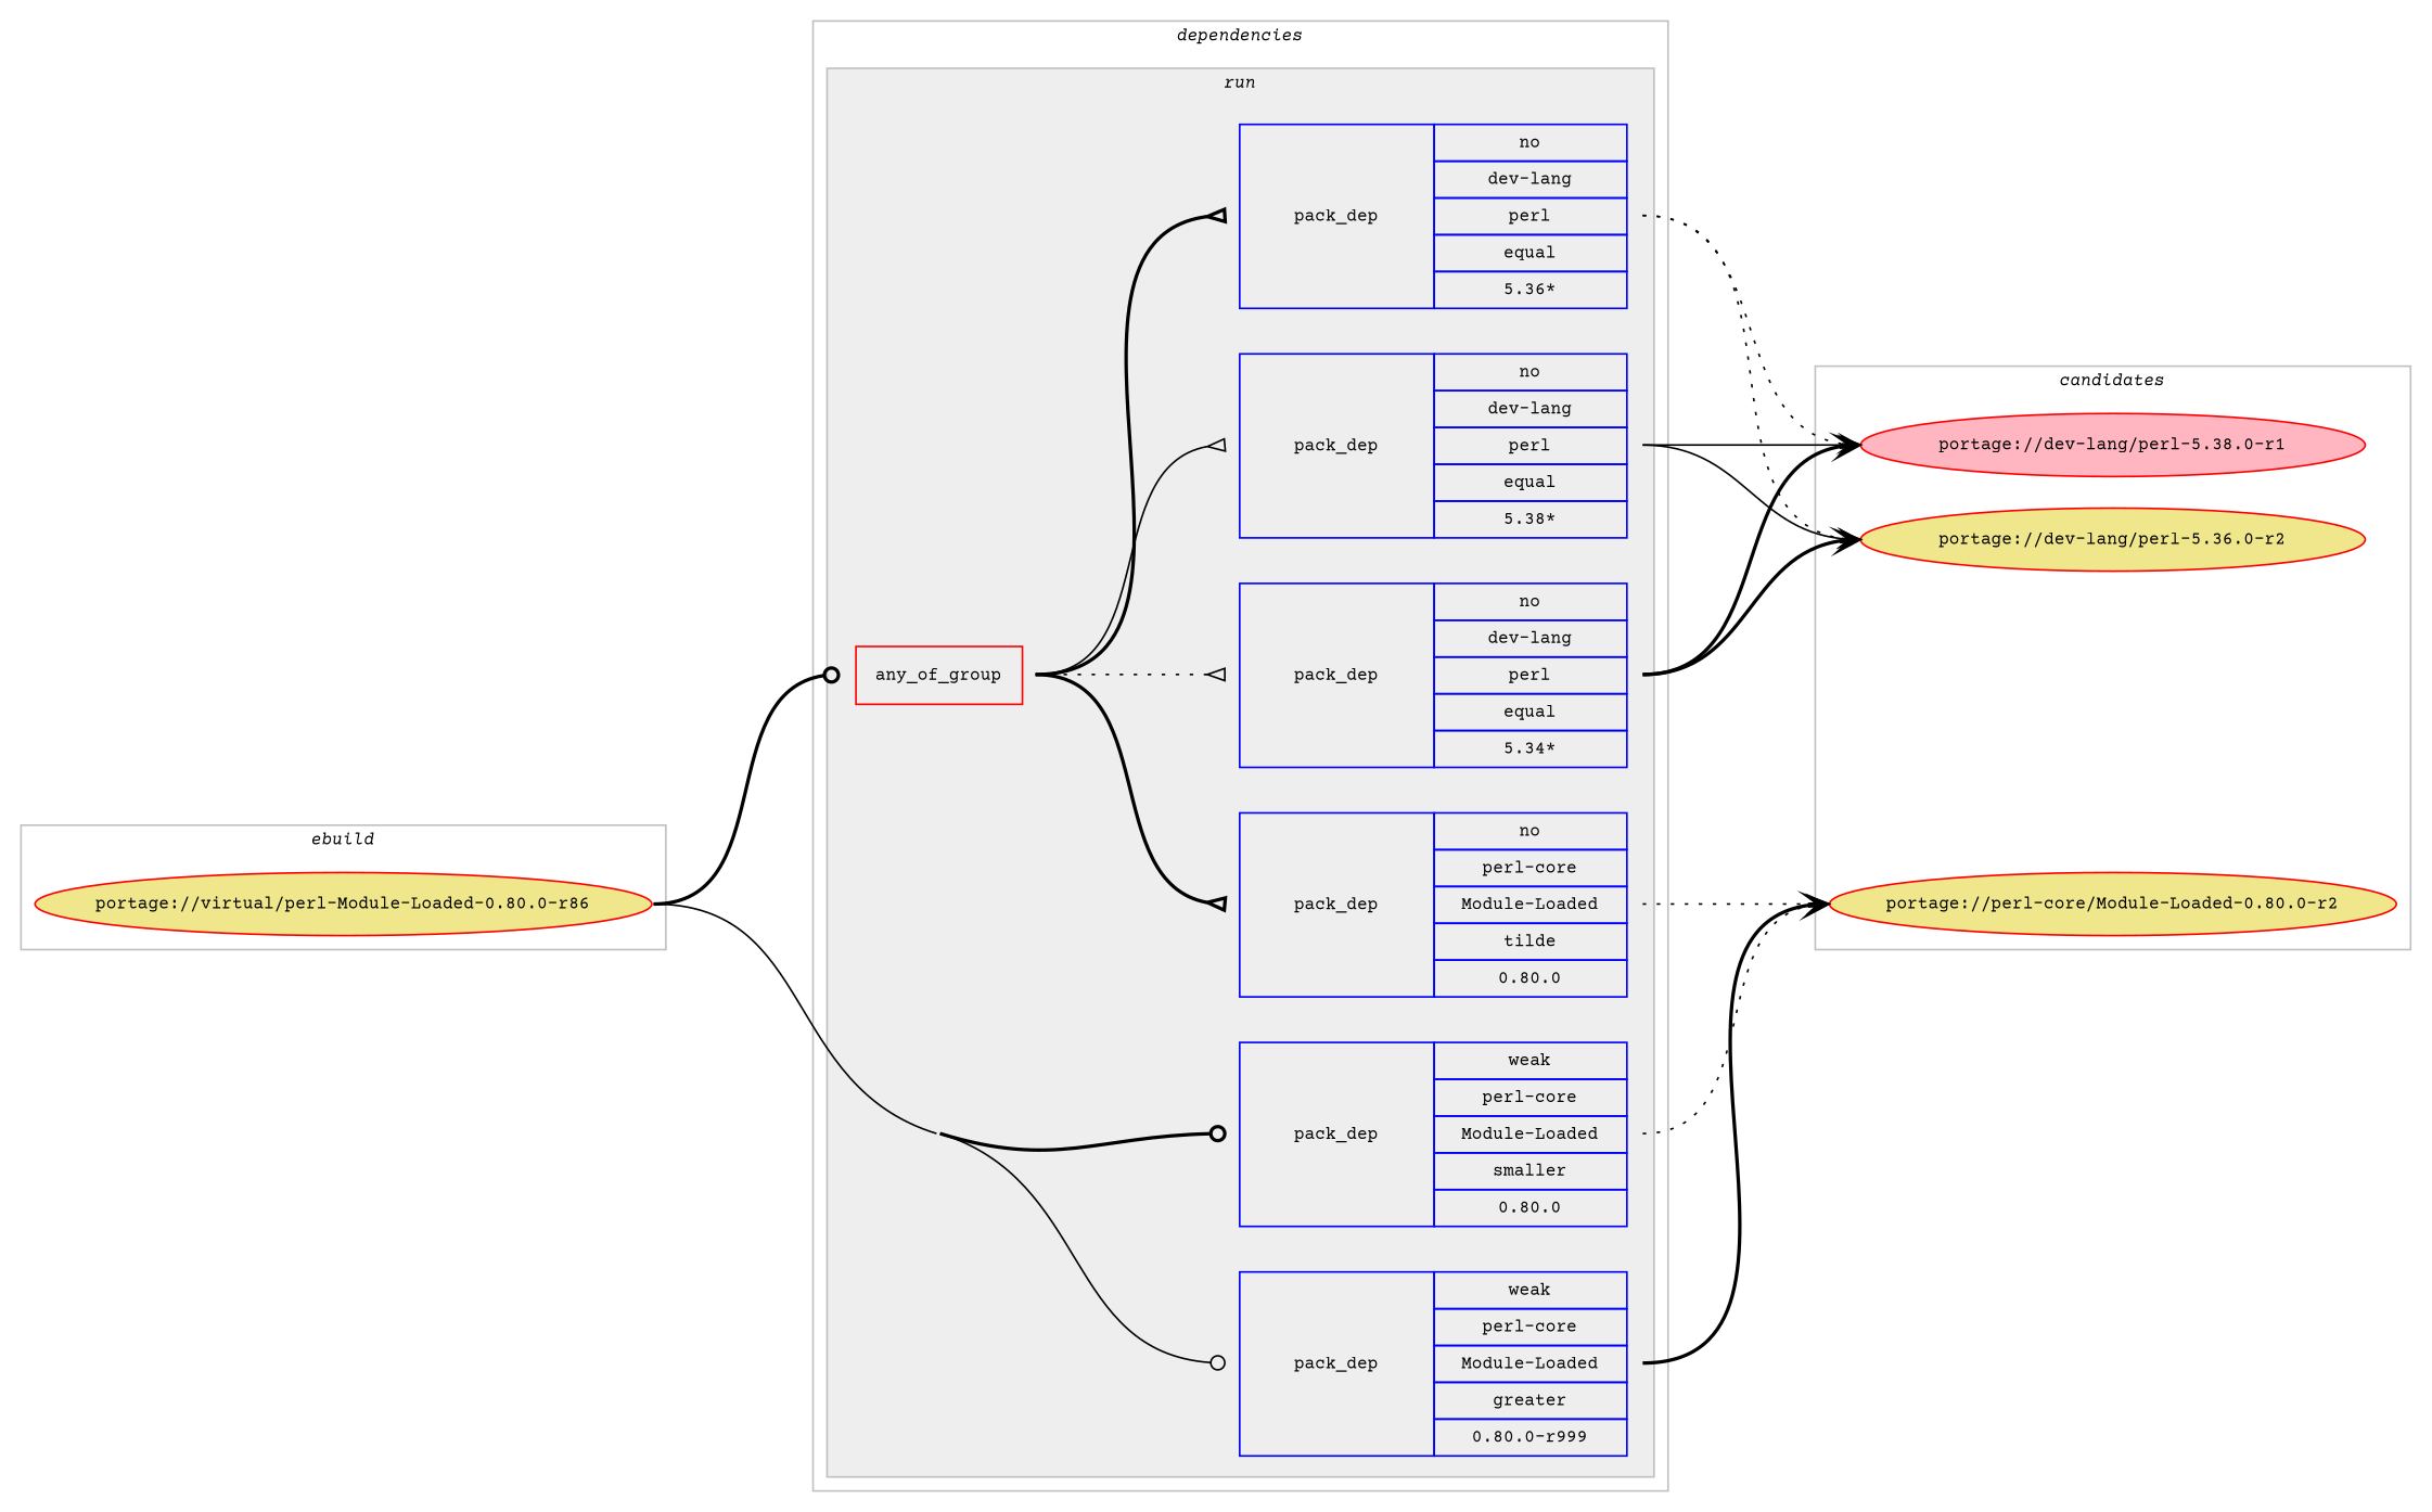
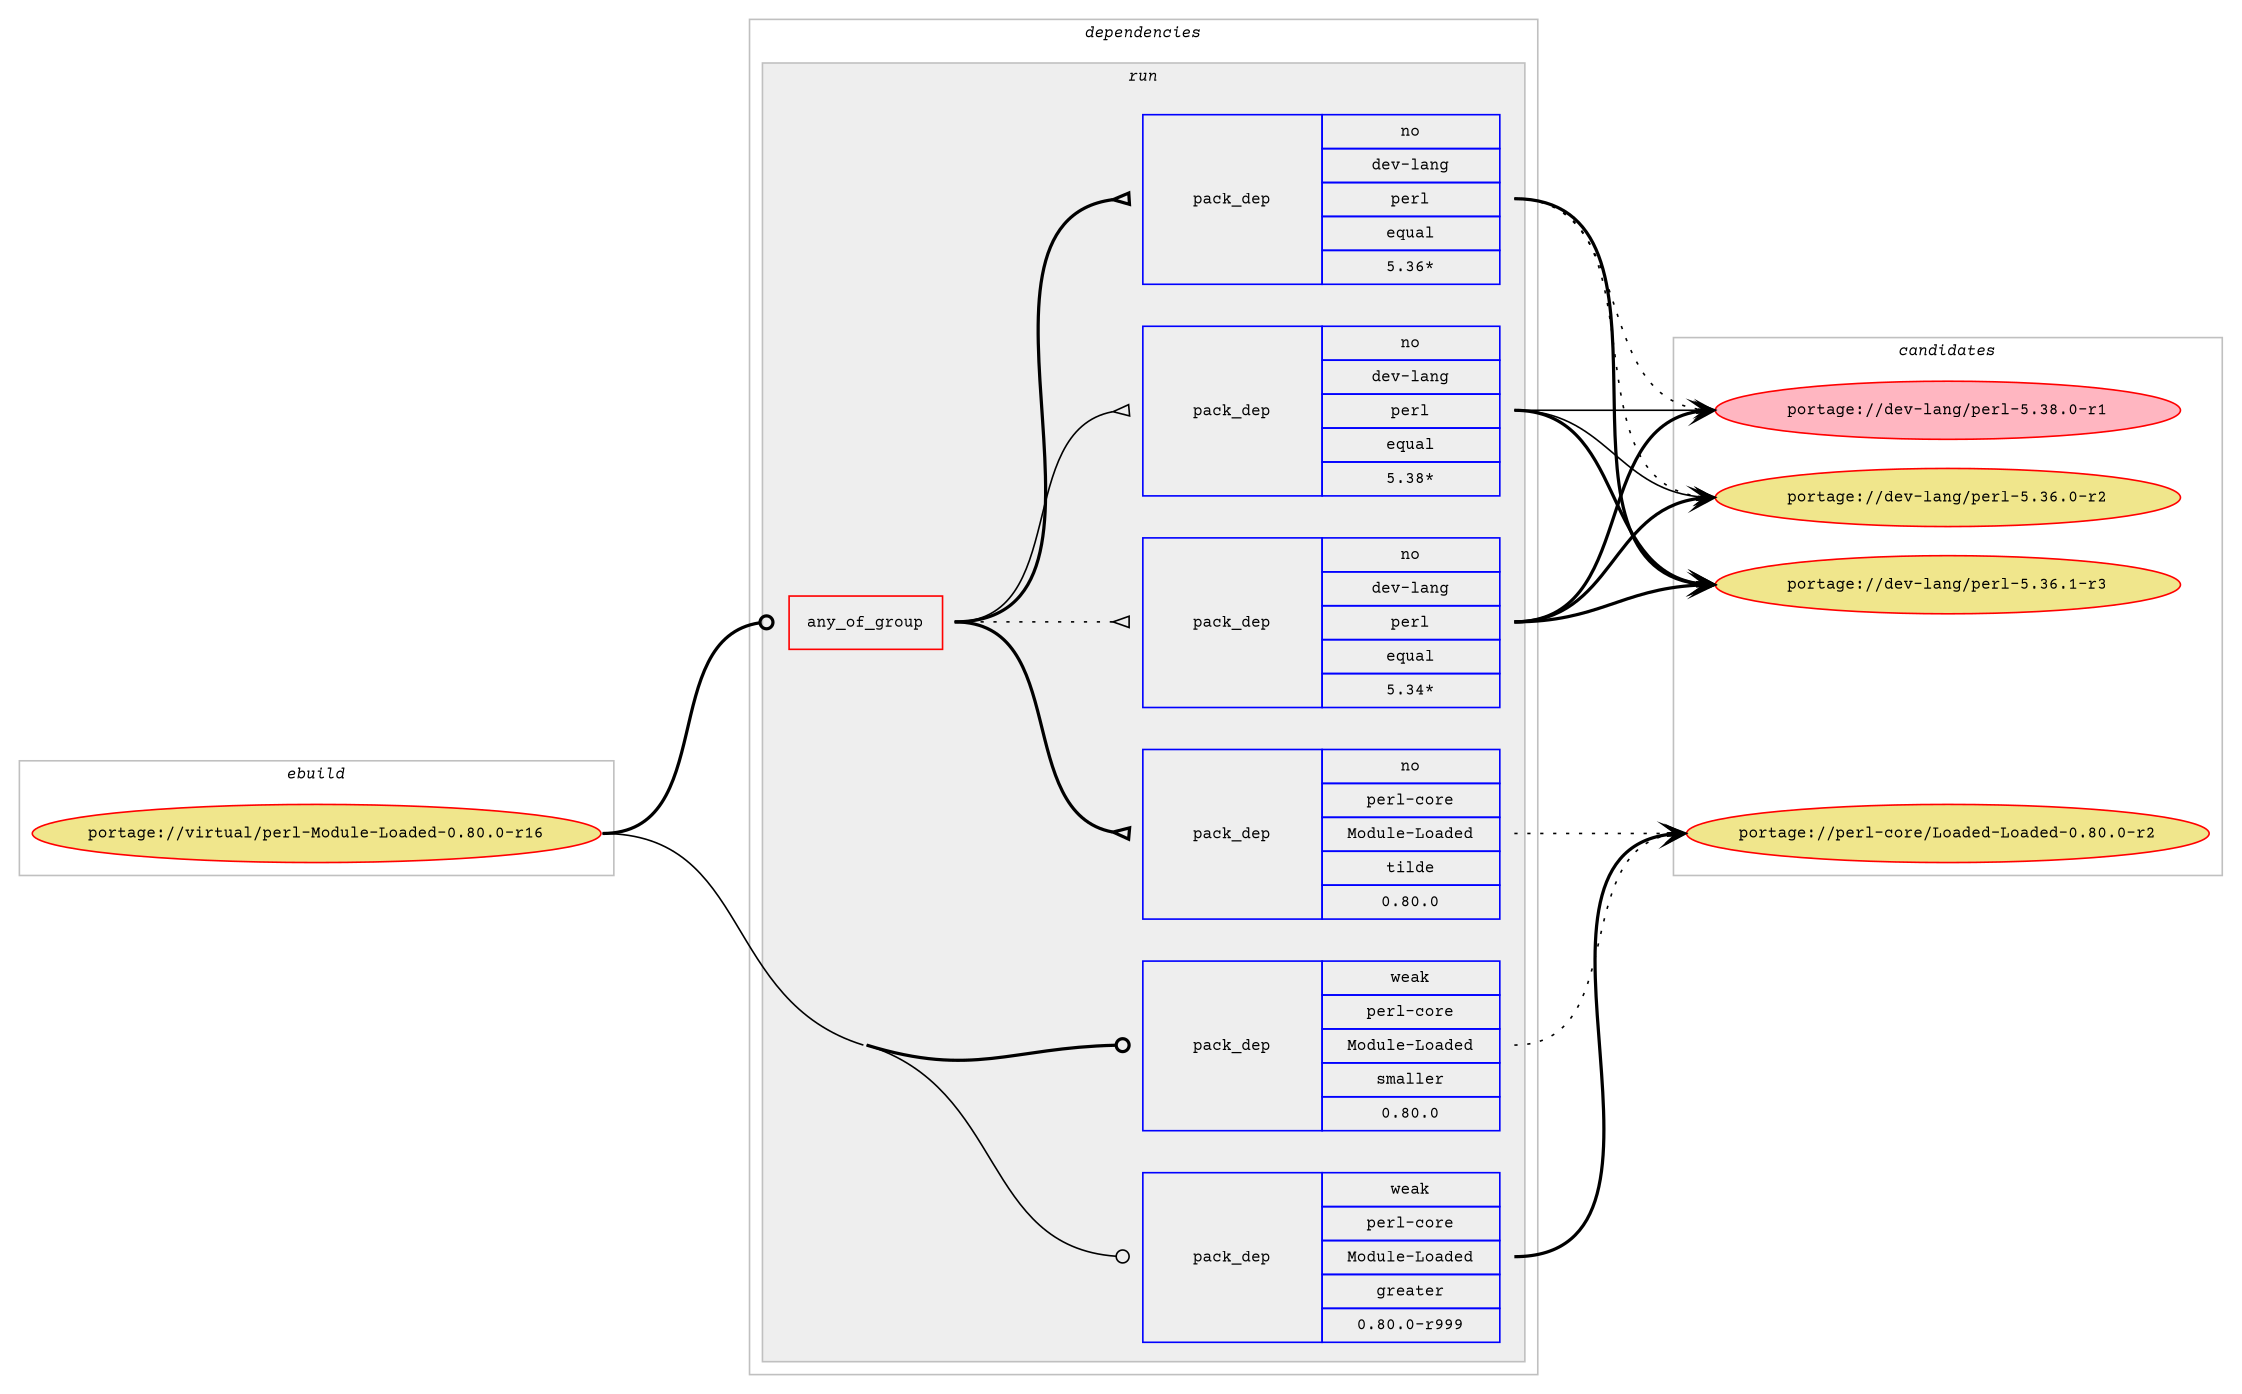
  digraph {
    compound=true
    concentrate=true
    fontname="Courier Prime"
    fontsize=10
    newrank=true
    rankdir=LR
    ranksep=1.5
    node [color=red fontname="Courier Prime" fontsize=10 shape=none]
    edge [arrowhead=vee fontname="Courier Prime" headport=w style=bold tailport=e weight=100]
-   n1 [fillcolor=khaki label="portage://virtual/perl-Module-Loaded-0.80.0-r86" style=filled width=4 shape=""]
+   n1 [fillcolor=khaki label="portage://virtual/perl-Module-Loaded-0.80.0-r16" style=filled width=4 shape=""]
    n2 [color=blue label=<<TABLE BORDER="0" CELLBORDER="1" CELLSPACING="0" CELLPADDING="4" WIDTH="220"><TR><TD ROWSPAN="6" CELLPADDING="30">pack_dep</TD></TR><TR><TD WIDTH="110">no</TD></TR><TR><TD>dev-lang</TD></TR><TR><TD>perl</TD></TR><TR><TD>equal</TD></TR><TR><TD>5.38*</TD></TR></TABLE>>]
    n3 [color=blue label=<<TABLE BORDER="0" CELLBORDER="1" CELLSPACING="0" CELLPADDING="4" WIDTH="220"><TR><TD ROWSPAN="6" CELLPADDING="30">pack_dep</TD></TR><TR><TD WIDTH="110">no</TD></TR><TR><TD>dev-lang</TD></TR><TR><TD>perl</TD></TR><TR><TD>equal</TD></TR><TR><TD>5.36*</TD></TR></TABLE>>]
    n4 [color=blue label=<<TABLE BORDER="0" CELLBORDER="1" CELLSPACING="0" CELLPADDING="4" WIDTH="220"><TR><TD ROWSPAN="6" CELLPADDING="30">pack_dep</TD></TR><TR><TD WIDTH="110">no</TD></TR><TR><TD>dev-lang</TD></TR><TR><TD>perl</TD></TR><TR><TD>equal</TD></TR><TR><TD>5.34*</TD></TR></TABLE>>]
    n5 [color=blue label=<<TABLE BORDER="0" CELLBORDER="1" CELLSPACING="0" CELLPADDING="4" WIDTH="220"><TR><TD ROWSPAN="6" CELLPADDING="30">pack_dep</TD></TR><TR><TD WIDTH="110">no</TD></TR><TR><TD>perl-core</TD></TR><TR><TD>Module-Loaded</TD></TR><TR><TD>tilde</TD></TR><TR><TD>0.80.0</TD></TR></TABLE>>]
    n6 [label=<<TABLE BORDER="0" CELLBORDER="1" CELLSPACING="0" CELLPADDING="4"><TR><TD CELLPADDING="10">any_of_group</TD></TR></TABLE>>]
    n7 [color=blue label=<<TABLE BORDER="0" CELLBORDER="1" CELLSPACING="0" CELLPADDING="4" WIDTH="220"><TR><TD ROWSPAN="6" CELLPADDING="30">pack_dep</TD></TR><TR><TD WIDTH="110">weak</TD></TR><TR><TD>perl-core</TD></TR><TR><TD>Module-Loaded</TD></TR><TR><TD>greater</TD></TR><TR><TD>0.80.0-r999</TD></TR></TABLE>>]
    n8 [color=blue label=<<TABLE BORDER="0" CELLBORDER="1" CELLSPACING="0" CELLPADDING="4" WIDTH="220"><TR><TD ROWSPAN="6" CELLPADDING="30">pack_dep</TD></TR><TR><TD WIDTH="110">weak</TD></TR><TR><TD>perl-core</TD></TR><TR><TD>Module-Loaded</TD></TR><TR><TD>smaller</TD></TR><TR><TD>0.80.0</TD></TR></TABLE>>]
    n9 [fillcolor=khaki label="portage://dev-lang/perl-5.36.0-r2" style=filled width=4 shape=""]
+   n10 [fillcolor=khaki label="portage://dev-lang/perl-5.36.1-r3" style=filled width=4 shape=""]
    n11 [fillcolor=lightpink label="portage://dev-lang/perl-5.38.0-r1" style=filled width=4 shape=""]
-   n12 [fillcolor=khaki label="portage://perl-core/Module-Loaded-0.80.0-r2" style=filled width=4 shape=""]
+   n12 [fillcolor=khaki label="portage://perl-core/Loaded-Loaded-0.80.0-r2" style=filled width=4 shape=""]
    subgraph cluster_1 {
      color=gray
      label=<<i>ebuild</i>>
      rank=same
      n1
    }
    subgraph cluster_2 {
      color=gray
      label=<<i>dependencies</i>>
      subgraph cluster_3 {
        color=gray
        fillcolor="#eeeeee"
        label=<<i>compile</i>>
        style=filled
      }
      subgraph cluster_4 {
        color=gray
        fillcolor="#eeeeee"
        label=<<i>compile and run</i>>
        style=filled
      }
      subgraph cluster_5 {
        color=gray
        fillcolor="#eeeeee"
        label=<<i>run</i>>
        style=filled
        subgraph sub_6 {
          color=gray
          fillcolor="#eeeeee"
          label=<<i>run</i>>
          style=filled
          n6
          subgraph sub_7 {
            color=gray
            fillcolor="#eeeeee"
            label=<<i>run</i>>
            style=filled
            n2
          }
          subgraph sub_8 {
            color=gray
            fillcolor="#eeeeee"
            label=<<i>run</i>>
            style=filled
            n3
          }
          subgraph sub_9 {
            color=gray
            fillcolor="#eeeeee"
            label=<<i>run</i>>
            style=filled
            n4
          }
          subgraph sub_10 {
            color=gray
            fillcolor="#eeeeee"
            label=<<i>run</i>>
            style=filled
            n5
          }
        }
        subgraph sub_11 {
          color=gray
          fillcolor="#eeeeee"
          label=<<i>run</i>>
          style=filled
          n7
        }
        subgraph sub_12 {
          color=gray
          fillcolor="#eeeeee"
          label=<<i>run</i>>
          style=filled
          n8
        }
      }
    }
    subgraph cluster_13 {
      color=gray
      label=<<i>candidates</i>>
      rank=same
      subgraph sub_14 {
        color=black
        label=<<i>candidates</i>>
        nodesep=1
        rank=same
        n9
+       n10
        n11
      }
      subgraph sub_15 {
        color=black
        label=<<i>candidates</i>>
        nodesep=1
        rank=same
        n12
      }
      subgraph sub_16 {
        color=black
        label=<<i>candidates</i>>
        nodesep=1
        rank=same
        n9
+       n10
        n11
      }
      subgraph sub_17 {
        color=black
        label=<<i>candidates</i>>
        nodesep=1
        rank=same
        n9
+       n10
        n11
      }
      subgraph sub_18 {
        color=black
        label=<<i>candidates</i>>
        nodesep=1
        rank=same
        n12
      }
      subgraph sub_19 {
        color=black
        label=<<i>candidates</i>>
        nodesep=1
        rank=same
        n12
      }
    }
    n1 -> n6 [arrowhead=odot weight=20]
    n1 -> n7 [arrowhead=odot style=solid weight=20]
    n1 -> n8 [arrowhead=odot weight=20]
    n2 -> n9 [style=solid]
+   n2 -> n10
    n2 -> n11 [style=solid]
    n3 -> n9 [style=dotted]
+   n3 -> n10
    n3 -> n11 [style=dotted]
    n4 -> n9
+   n4 -> n10
    n4 -> n11
    n5 -> n12 [style=dotted]
    n6 -> n2 [arrowhead=oinv style=solid weight=20]
    n6 -> n3 [arrowhead=oinv weight=20]
    n6 -> n4 [arrowhead=oinv style=dotted weight=20]
    n6 -> n5 [arrowhead=oinv weight=20]
    n7 -> n12
    n8 -> n12 [style=dotted]
  }
